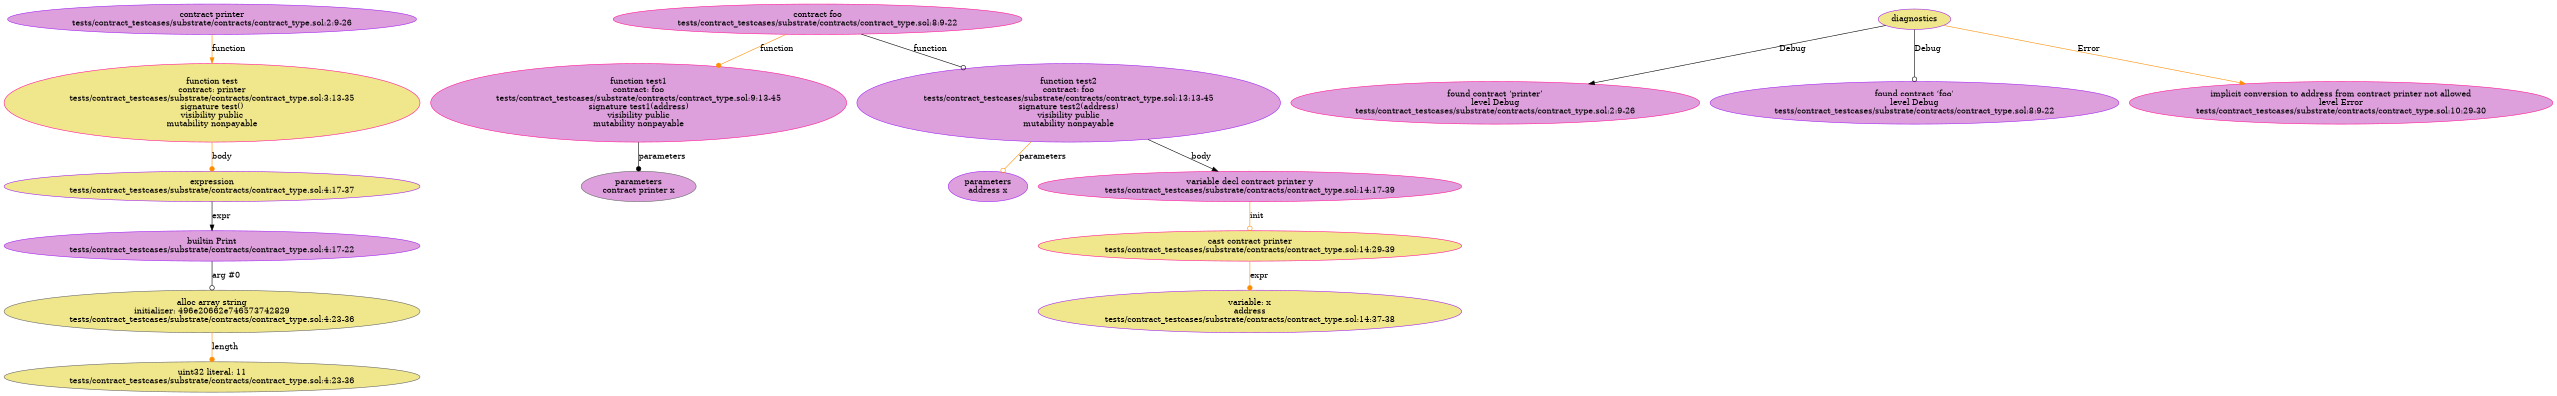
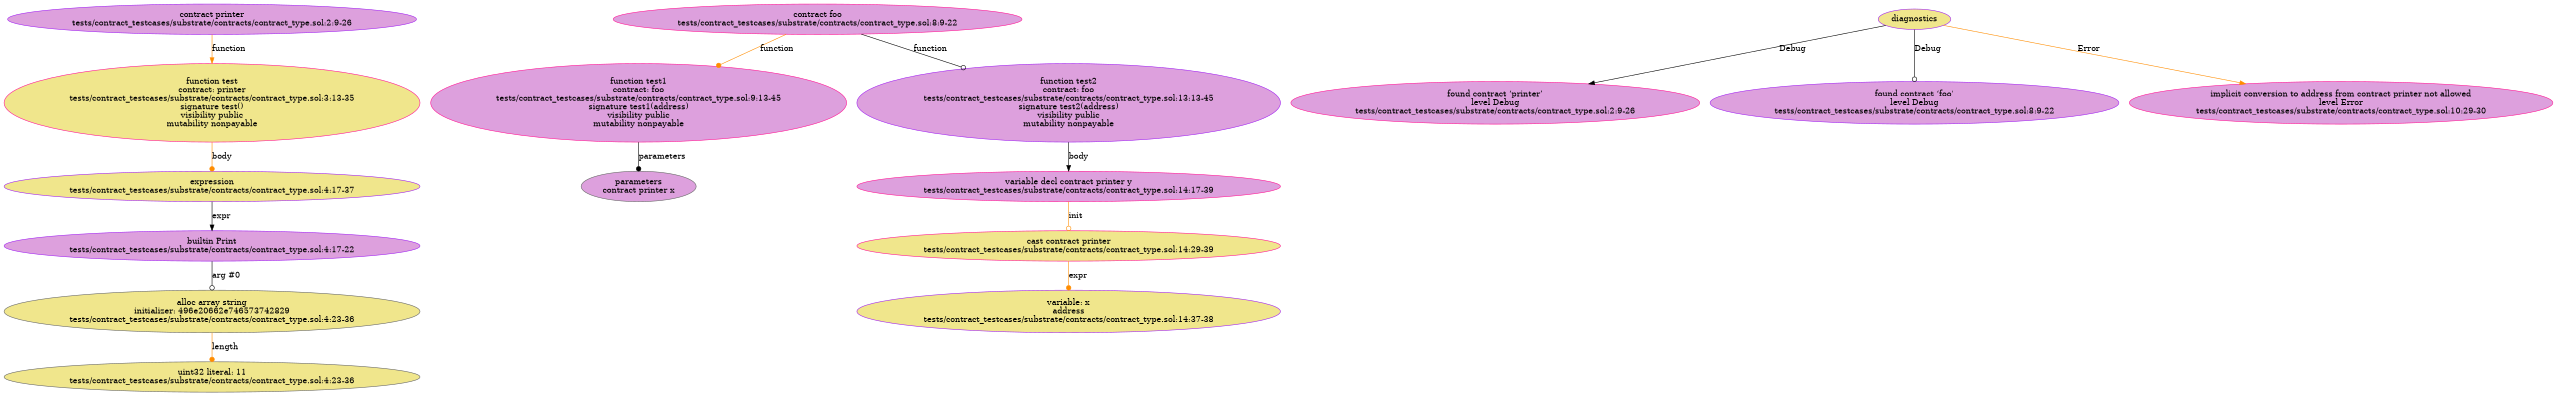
  strict digraph {
    node [color=purple fillcolor=plum style=filled]
    edge [arrowhead=normal color=darkorange]
    n1 [label="contract printer\ntests/contract_testcases/substrate/contracts/contract_type.sol:2:9-26"]
    n2 [color=deeppink fillcolor=khaki label="function test\ncontract: printer\ntests/contract_testcases/substrate/contracts/contract_type.sol:3:13-35\nsignature test()\nvisibility public\nmutability nonpayable"]
    n3 [fillcolor=khaki label="expression\ntests/contract_testcases/substrate/contracts/contract_type.sol:4:17-37"]
    n4 [label="builtin Print\ntests/contract_testcases/substrate/contracts/contract_type.sol:4:17-22"]
    n5 [color=gray40 fillcolor=khaki label="alloc array string\ninitializer: 496e20662e746573742829\ntests/contract_testcases/substrate/contracts/contract_type.sol:4:23-36"]
    n6 [color=gray40 fillcolor=khaki label="uint32 literal: 11\ntests/contract_testcases/substrate/contracts/contract_type.sol:4:23-36"]
    n7 [color=deeppink label="contract foo\ntests/contract_testcases/substrate/contracts/contract_type.sol:8:9-22"]
    n8 [color=deeppink label="function test1\ncontract: foo\ntests/contract_testcases/substrate/contracts/contract_type.sol:9:13-45\nsignature test1(address)\nvisibility public\nmutability nonpayable"]
    n9 [label="function test2\ncontract: foo\ntests/contract_testcases/substrate/contracts/contract_type.sol:13:13-45\nsignature test2(address)\nvisibility public\nmutability nonpayable"]
    n10 [color=gray40 label="parameters\ncontract printer x"]
-   n11 [label="parameters\naddress x"]
    n12 [color=deeppink label="variable decl contract printer y\ntests/contract_testcases/substrate/contracts/contract_type.sol:14:17-39"]
    n13 [color=deeppink fillcolor=khaki label="cast contract printer\ntests/contract_testcases/substrate/contracts/contract_type.sol:14:29-39"]
    n14 [fillcolor=khaki label="variable: x\naddress\ntests/contract_testcases/substrate/contracts/contract_type.sol:14:37-38"]
    n15 [color=deeppink label="found contract ‘printer’\nlevel Debug\ntests/contract_testcases/substrate/contracts/contract_type.sol:2:9-26"]
    n16 [label="found contract ‘foo’\nlevel Debug\ntests/contract_testcases/substrate/contracts/contract_type.sol:8:9-22"]
    n17 [color=deeppink label="implicit conversion to address from contract printer not allowed\nlevel Error\ntests/contract_testcases/substrate/contracts/contract_type.sol:10:29-30"]
    diagnostics [fillcolor=khaki]
    n1 -> n2 [label=function]
    n2 -> n3 [arrowhead=dot label=body]
    n3 -> n4 [color=black label=expr]
    n4 -> n5 [arrowhead=odot color=black label="arg #0"]
    n5 -> n6 [arrowhead=dot label=length]
    n7 -> n8 [arrowhead=dot label=function]
    n7 -> n9 [arrowhead=odot color=black label=function]
    n8 -> n10 [arrowhead=dot color=black label=parameters]
-   n9 -> n11 [arrowhead=odot label=parameters]
    n9 -> n12 [color=black label=body]
    n12 -> n13 [arrowhead=odot label=init]
    n13 -> n14 [arrowhead=dot label=expr]
    diagnostics -> n15 [color=black label=Debug]
    diagnostics -> n16 [arrowhead=odot color=black label=Debug]
    diagnostics -> n17 [label=Error]
  }
